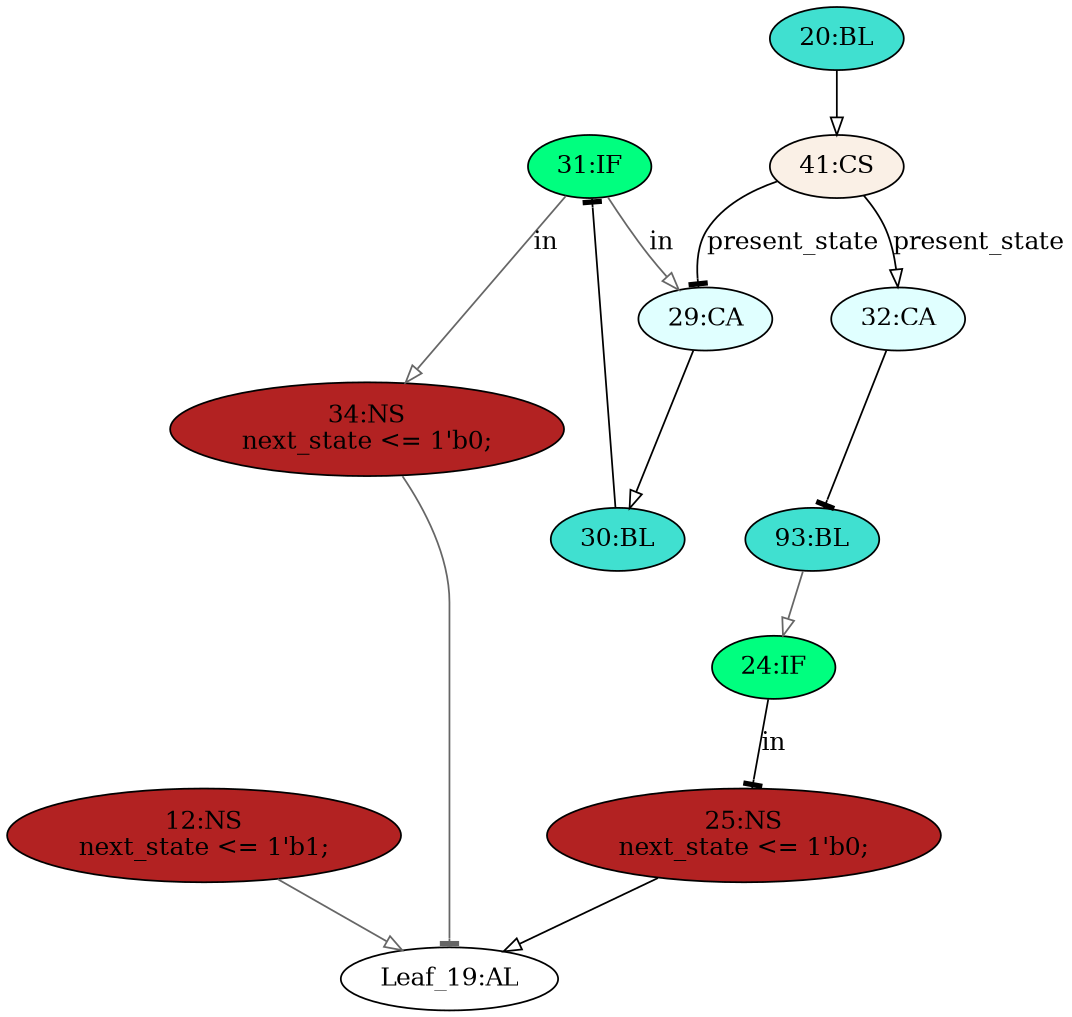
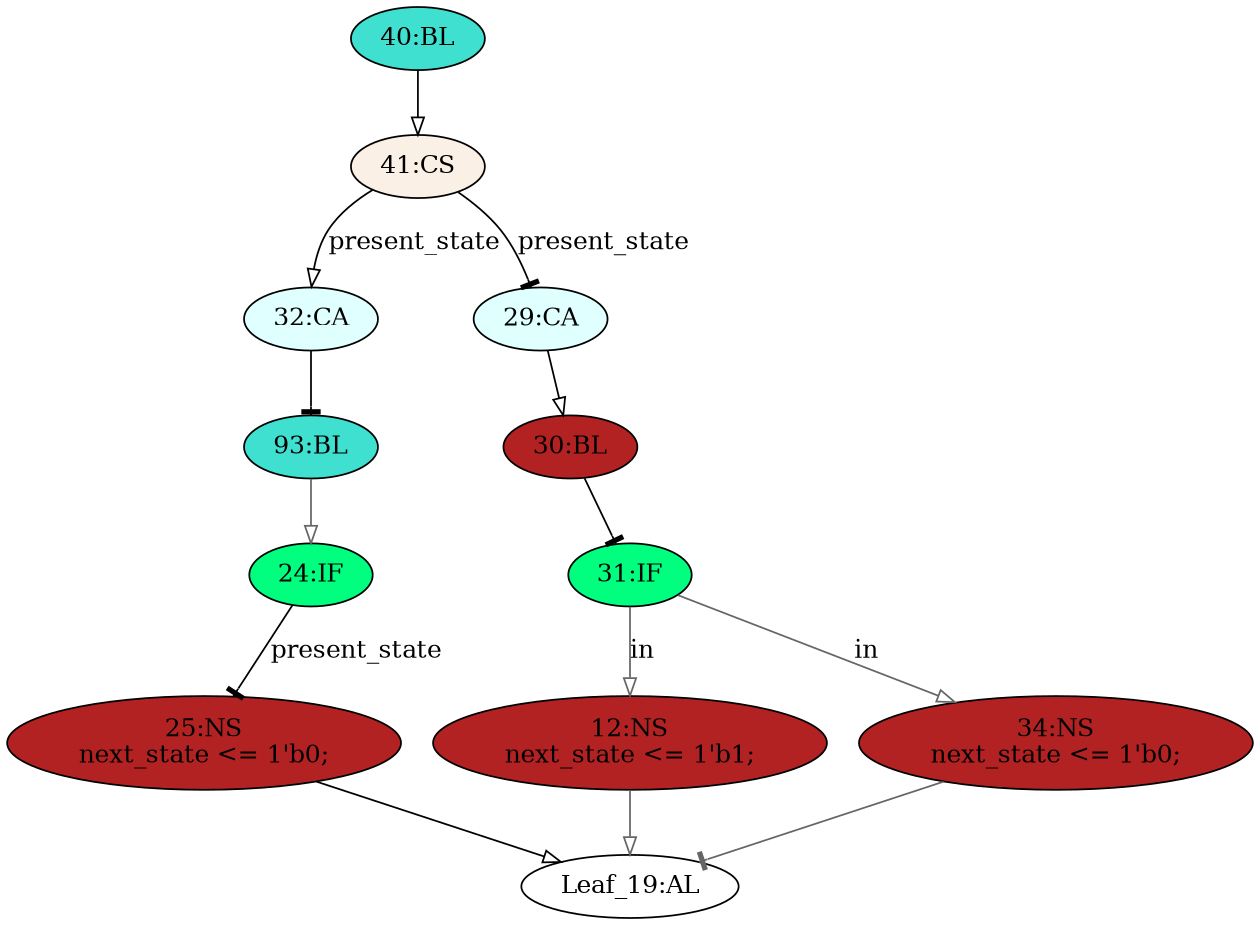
  strict digraph {
    node [fillcolor=turquoise statements="[]" style=filled typ=Block]
    edge [arrowhead=onormal color=black cond="[]" lineno=None]
    n1 [ast="<pyverilog.vparser.ast.Case object at 0x7f9cd158b150>" fillcolor=lightcyan label="32:CA" typ=Case]
    n2 [ast="<pyverilog.vparser.ast.Block object at 0x7f9cd158b1d0>" label="93:BL"]
    n3 [ast="<pyverilog.vparser.ast.IfStatement object at 0x7f9cd158b210>" fillcolor=springgreen label="24:IF" typ=IfStatement]
    n4 [ast="<pyverilog.vparser.ast.NonblockingSubstitution object at 0x7f9cd158b410>" fillcolor=firebrick label="25:NS\nnext_state <= 1'b0;" statements="[<pyverilog.vparser.ast.NonblockingSubstitution object at 0x7f9cd158b410>]" typ=NonblockingSubstitution]
-   n5 [ast="<pyverilog.vparser.ast.Block object at 0x7f9cd158b790>" label="20:BL"]
+   n5 [ast="<pyverilog.vparser.ast.Block object at 0x7f9cd158b790>" label="40:BL"]
    n6 [ast="<pyverilog.vparser.ast.CaseStatement object at 0x7f9cd158b7d0>" fillcolor=linen label="41:CS" typ=CaseStatement]
    n7 [ast="<pyverilog.vparser.ast.Case object at 0x7f9cd158b8d0>" fillcolor=lightcyan label="29:CA" typ=Case]
-   n8 [ast="<pyverilog.vparser.ast.Block object at 0x7f9cd158b590>" label="30:BL"]
+   n8 [ast="<pyverilog.vparser.ast.Block object at 0x7f9cd158b590>" fillcolor=firebrick label="30:BL"]
    n9 [ast="<pyverilog.vparser.ast.IfStatement object at 0x7f9cd158b5d0>" fillcolor=springgreen label="31:IF" typ=IfStatement]
    n10 [ast="<pyverilog.vparser.ast.NonblockingSubstitution object at 0x7f9cd15a4610>" fillcolor=firebrick label="12:NS\nnext_state <= 1'b1;" statements="[<pyverilog.vparser.ast.NonblockingSubstitution object at 0x7f9cd15a4610>]" typ=NonblockingSubstitution]
    n11 [ast="<pyverilog.vparser.ast.NonblockingSubstitution object at 0x7f9cd158b610>" fillcolor=firebrick label="34:NS\nnext_state <= 1'b0;" statements="[<pyverilog.vparser.ast.NonblockingSubstitution object at 0x7f9cd158b610>]" typ=NonblockingSubstitution]
    n12 [def_var="['next_state']" label="Leaf_19:AL" fillcolor="" statements="" style="" typ=""]
    n1 -> n2 [arrowhead=tee]
    n2 -> n3 [color=gray40]
-   n3 -> n4 [arrowhead=tee cond="['in']" label=in lineno=24]
+   n3 -> n4 [arrowhead=tee cond="['in']" label=present_state lineno=24]
    n4 -> n12
    n5 -> n6
    n6 -> n1 [cond="['present_state']" label=present_state lineno=21]
    n6 -> n7 [arrowhead=tee cond="['present_state']" label=present_state lineno=21]
    n7 -> n8
    n8 -> n9 [arrowhead=tee]
-   n9 -> n7 [color=gray40 cond="['in']" label=in lineno=31]
+   n9 -> n10 [color=gray40 cond="['in']" label=in lineno=31]
    n9 -> n11 [color=gray40 cond="['in']" label=in lineno=31]
    n10 -> n12 [color=gray40]
    n11 -> n12 [arrowhead=tee color=gray40]
  }
